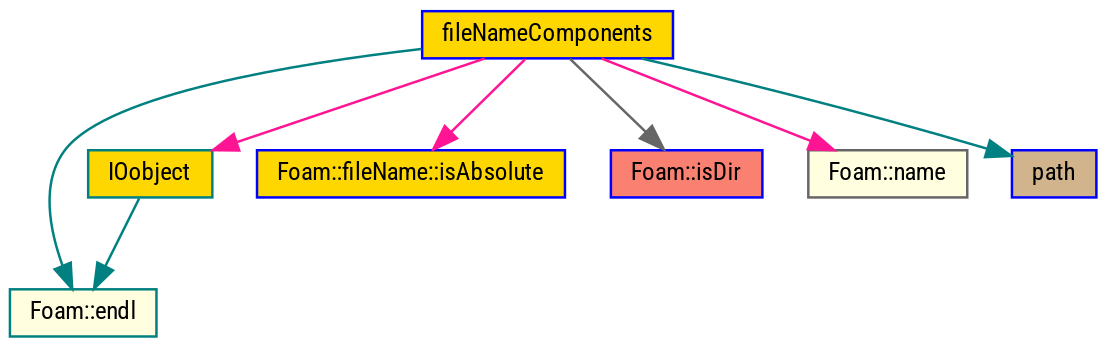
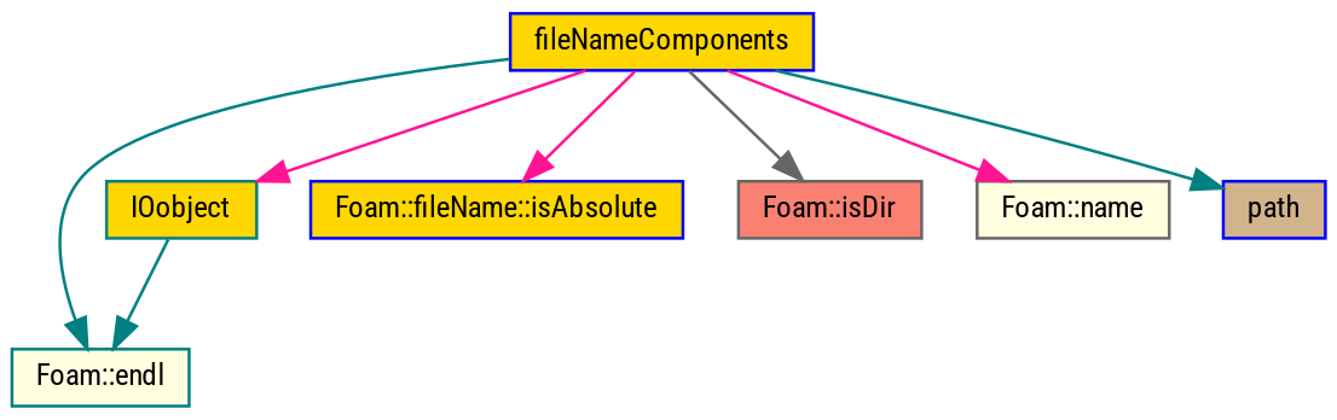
  digraph {
    fontname="Roboto Condensed"
    rankdir=TB
    node [color=blue fillcolor=gold fontname="Roboto Condensed" fontsize=10 shape=record style=filled]
    edge [color=teal fontname="Roboto Condensed" fontsize=10 labelfontname=Helvetica labelfontsize=10 style=solid]
    n1 [fontcolor=black height=0.2 label=fileNameComponents width=0.4]
    n2 [color=teal fillcolor=lightyellow height=0.2 label="Foam::endl" width=0.4]
    n3 [color=teal height=0.2 label=IOobject width=0.4]
    n4 [height=0.2 label="Foam::fileName::isAbsolute" width=0.4]
-   n5 [fillcolor=salmon height=0.2 label="Foam::isDir" width=0.4]
+   n5 [color=gray40 fillcolor=salmon height=0.2 label="Foam::isDir" width=0.4]
    n6 [color=gray40 fillcolor=lightyellow height=0.2 label="Foam::name" width=0.4]
    n7 [fillcolor=tan height=0.2 label=path width=0.4]
    n1 -> n2
    n1 -> n3 [color=deeppink]
    n1 -> n4 [color=deeppink]
    n1 -> n5 [color=gray40]
    n1 -> n6 [color=deeppink]
    n1 -> n7
    n3 -> n2
  }
